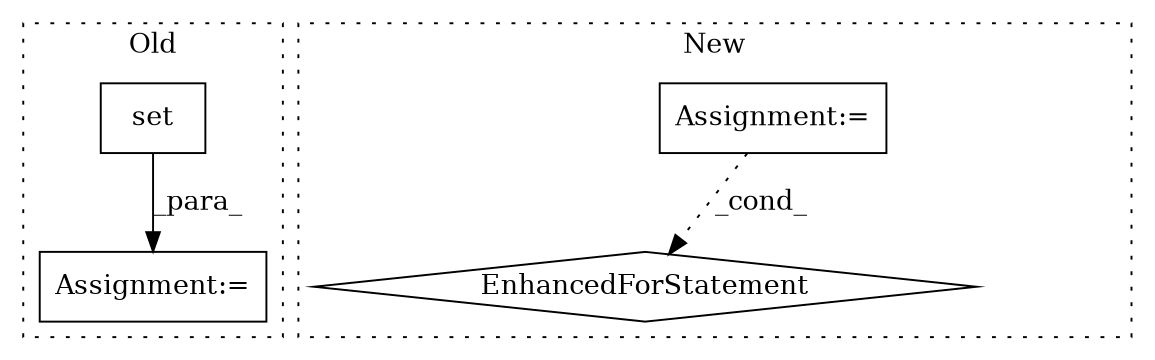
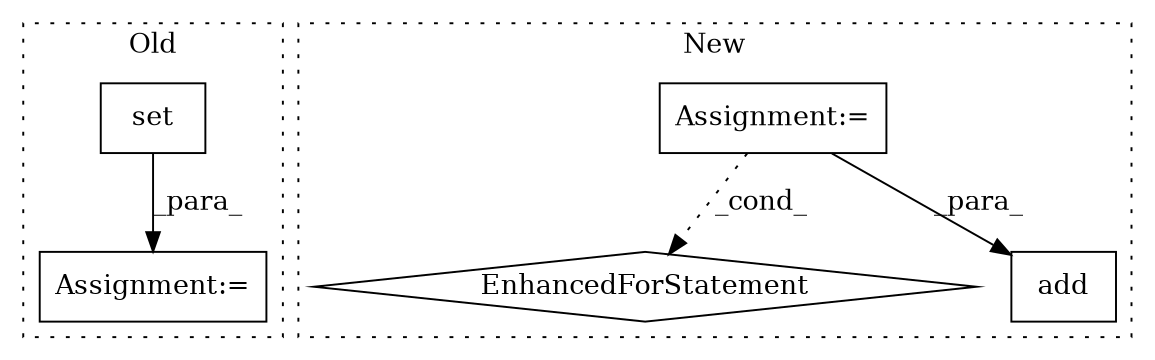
  digraph {
    node [a=32 l="4,1" s="309,377" shape=box]
    edge [style=solid]
    n1 [label=set s="350,361"]
    n2 [a=7 l=28 label="Assignment:=" s=343]
    n3 [a=70 l="53,2" label=EnhancedForStatement shape=diamond]
    n4 [a=7 l="53,2" label="Assignment:="]
+   n5 [label=add s="443,452"]
    subgraph cluster_1 {
      label=Old
      style=dotted
      n1
      n2
    }
    subgraph cluster_2 {
      label=New
      style=dotted
      n3
      n4
+     n5
    }
    n1 -> n2 [label=_para_]
    n4 -> n3 [label=_cond_ style=dotted]
+   n4 -> n5 [label=_para_]
  }
